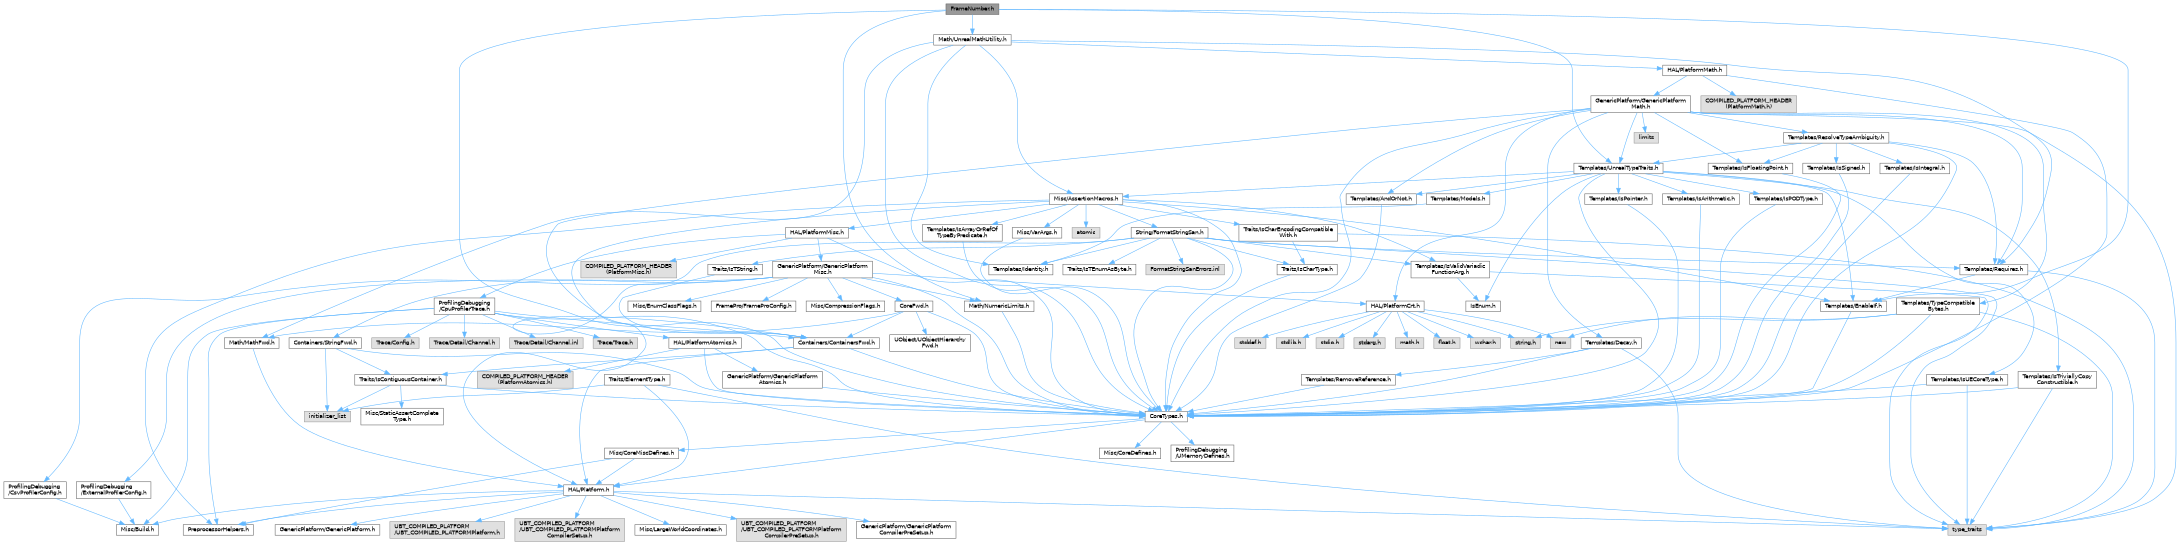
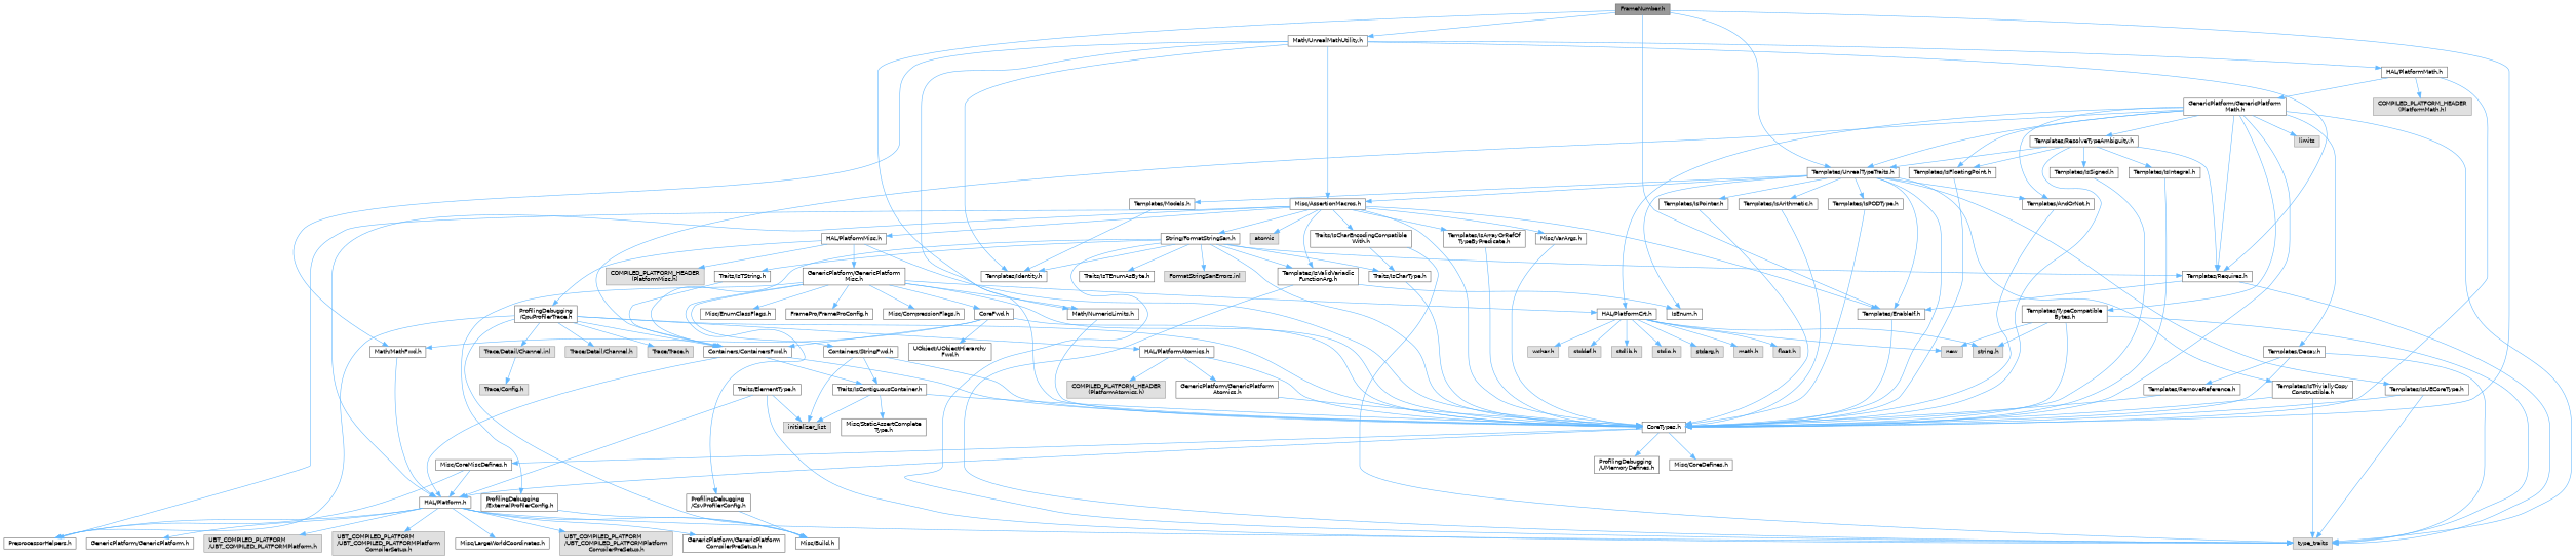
  digraph {
    node [color=grey40 fillcolor=white fontname=Helvetica fontsize=10 shape=box style=filled]
    edge [color=steelblue1 fontname=Helvetica fontsize=10 labelfontname=Helvetica labelfontsize=10 style=solid]
    n1 [color=gray40 fillcolor=grey60 fontcolor=black height=0.2 label="FrameNumber.h" width=0.4]
    n2 [height=0.2 label="CoreTypes.h" width=0.4]
    n3 [height=0.2 label="Math/NumericLimits.h" width=0.4]
    n4 [height=0.2 label="Math/UnrealMathUtility.h" width=0.4]
    n5 [height=0.2 label="Templates/EnableIf.h" width=0.4]
    n6 [height=0.2 label="Templates/UnrealTypeTraits.h" width=0.4]
    n7 [height=0.2 label="HAL/Platform.h" width=0.4]
    n8 [height=0.2 label="ProfilingDebugging\l/UMemoryDefines.h" width=0.4]
    n9 [height=0.2 label="Misc/CoreMiscDefines.h" width=0.4]
    n10 [height=0.2 label="Misc/CoreDefines.h" width=0.4]
    n11 [height=0.2 label="Misc/AssertionMacros.h" width=0.4]
    n12 [height=0.2 label="Math/MathFwd.h" width=0.4]
    n13 [height=0.2 label="Templates/Requires.h" width=0.4]
    n14 [height=0.2 label="Templates/Identity.h" width=0.4]
    n15 [height=0.2 label="HAL/PlatformMath.h" width=0.4]
    n16 [height=0.2 label="IsEnum.h" width=0.4]
    n17 [height=0.2 label="Templates/AndOrNot.h" width=0.4]
    n18 [height=0.2 label="Templates/IsPointer.h" width=0.4]
    n19 [height=0.2 label="Templates/IsArithmetic.h" width=0.4]
    n20 [height=0.2 label="Templates/Models.h" width=0.4]
    n21 [height=0.2 label="Templates/IsPODType.h" width=0.4]
    n22 [height=0.2 label="Templates/IsUECoreType.h" width=0.4]
    n23 [height=0.2 label="Templates/IsTriviallyCopy\lConstructible.h" width=0.4]
    n24 [height=0.2 label="Misc/Build.h" width=0.4]
    n25 [height=0.2 label="Misc/LargeWorldCoordinates.h" width=0.4]
    n26 [color=grey60 fillcolor="#E0E0E0" height=0.2 label=type_traits width=0.4]
    n27 [height=0.2 label="PreprocessorHelpers.h" width=0.4]
    n28 [color=grey60 fillcolor="#E0E0E0" height=0.2 label="UBT_COMPILED_PLATFORM\l/UBT_COMPILED_PLATFORMPlatform\lCompilerPreSetup.h" width=0.4]
    n29 [height=0.2 label="GenericPlatform/GenericPlatform\lCompilerPreSetup.h" width=0.4]
    n30 [height=0.2 label="GenericPlatform/GenericPlatform.h" width=0.4]
    n31 [color=grey60 fillcolor="#E0E0E0" height=0.2 label="UBT_COMPILED_PLATFORM\l/UBT_COMPILED_PLATFORMPlatform.h" width=0.4]
    n32 [color=grey60 fillcolor="#E0E0E0" height=0.2 label="UBT_COMPILED_PLATFORM\l/UBT_COMPILED_PLATFORMPlatform\lCompilerSetup.h" width=0.4]
    n33 [height=0.2 label="HAL/PlatformMisc.h" width=0.4]
    n34 [height=0.2 label="Templates/IsArrayOrRefOf\lTypeByPredicate.h" width=0.4]
    n35 [height=0.2 label="Templates/IsValidVariadic\lFunctionArg.h" width=0.4]
    n36 [height=0.2 label="Traits/IsCharEncodingCompatible\lWith.h" width=0.4]
    n37 [height=0.2 label="Misc/VarArgs.h" width=0.4]
    n38 [height=0.2 label="String/FormatStringSan.h" width=0.4]
    n39 [color=grey60 fillcolor="#E0E0E0" height=0.2 label=atomic width=0.4]
    n40 [height=0.2 label="GenericPlatform/GenericPlatform\lMath.h" width=0.4]
    n41 [color=grey60 fillcolor="#E0E0E0" height=0.2 label="COMPILED_PLATFORM_HEADER\l(PlatformMath.h)" width=0.4]
    n42 [height=0.2 label="GenericPlatform/GenericPlatform\lMisc.h" width=0.4]
    n43 [color=grey60 fillcolor="#E0E0E0" height=0.2 label="COMPILED_PLATFORM_HEADER\l(PlatformMisc.h)" width=0.4]
    n44 [height=0.2 label="ProfilingDebugging\l/CpuProfilerTrace.h" width=0.4]
    n45 [height=0.2 label="Traits/IsCharType.h" width=0.4]
    n46 [height=0.2 label="Containers/ContainersFwd.h" width=0.4]
    n47 [height=0.2 label="Traits/IsTEnumAsByte.h" width=0.4]
    n48 [height=0.2 label="Traits/IsTString.h" width=0.4]
    n49 [color=grey60 fillcolor="#E0E0E0" height=0.2 label="FormatStringSanErrors.inl" width=0.4]
    n50 [height=0.2 label="Containers/StringFwd.h" width=0.4]
    n51 [height=0.2 label="CoreFwd.h" width=0.4]
    n52 [height=0.2 label="FramePro/FrameProConfig.h" width=0.4]
    n53 [height=0.2 label="HAL/PlatformCrt.h" width=0.4]
    n54 [height=0.2 label="Misc/CompressionFlags.h" width=0.4]
    n55 [height=0.2 label="Misc/EnumClassFlags.h" width=0.4]
    n56 [height=0.2 label="ProfilingDebugging\l/CsvProfilerConfig.h" width=0.4]
    n57 [height=0.2 label="ProfilingDebugging\l/ExternalProfilerConfig.h" width=0.4]
    n58 [height=0.2 label="HAL/PlatformAtomics.h" width=0.4]
    n59 [color=grey60 fillcolor="#E0E0E0" height=0.2 label="Trace/Config.h" width=0.4]
    n60 [color=grey60 fillcolor="#E0E0E0" height=0.2 label="Trace/Detail/Channel.h" width=0.4]
    n61 [color=grey60 fillcolor="#E0E0E0" height=0.2 label="Trace/Detail/Channel.inl" width=0.4]
    n62 [color=grey60 fillcolor="#E0E0E0" height=0.2 label="Trace/Trace.h" width=0.4]
    n63 [height=0.2 label="Traits/IsContiguousContainer.h" width=0.4]
    n64 [color=grey60 fillcolor="#E0E0E0" height=0.2 label=initializer_list width=0.4]
    n65 [height=0.2 label="UObject/UObjectHierarchy\lFwd.h" width=0.4]
    n66 [color=grey60 fillcolor="#E0E0E0" height=0.2 label=new width=0.4]
    n67 [color=grey60 fillcolor="#E0E0E0" height=0.2 label="wchar.h" width=0.4]
    n68 [color=grey60 fillcolor="#E0E0E0" height=0.2 label="stddef.h" width=0.4]
    n69 [color=grey60 fillcolor="#E0E0E0" height=0.2 label="stdlib.h" width=0.4]
    n70 [color=grey60 fillcolor="#E0E0E0" height=0.2 label="stdio.h" width=0.4]
    n71 [color=grey60 fillcolor="#E0E0E0" height=0.2 label="stdarg.h" width=0.4]
    n72 [color=grey60 fillcolor="#E0E0E0" height=0.2 label="math.h" width=0.4]
    n73 [color=grey60 fillcolor="#E0E0E0" height=0.2 label="float.h" width=0.4]
    n74 [color=grey60 fillcolor="#E0E0E0" height=0.2 label="string.h" width=0.4]
    n75 [height=0.2 label="Traits/ElementType.h" width=0.4]
    n76 [height=0.2 label="Misc/StaticAssertComplete\lType.h" width=0.4]
    n77 [height=0.2 label="GenericPlatform/GenericPlatform\lAtomics.h" width=0.4]
    n78 [color=grey60 fillcolor="#E0E0E0" height=0.2 label="COMPILED_PLATFORM_HEADER\l(PlatformAtomics.h)" width=0.4]
    n79 [height=0.2 label="Templates/Decay.h" width=0.4]
    n80 [height=0.2 label="Templates/IsFloatingPoint.h" width=0.4]
    n81 [height=0.2 label="Templates/ResolveTypeAmbiguity.h" width=0.4]
    n82 [height=0.2 label="Templates/TypeCompatible\lBytes.h" width=0.4]
    n83 [color=grey60 fillcolor="#E0E0E0" height=0.2 label=limits width=0.4]
    n84 [height=0.2 label="Templates/RemoveReference.h" width=0.4]
    n85 [height=0.2 label="Templates/IsSigned.h" width=0.4]
    n86 [height=0.2 label="Templates/IsIntegral.h" width=0.4]
    n1 -> n2
    n1 -> n3
    n1 -> n4
    n1 -> n5
    n1 -> n6
    n2 -> n7
    n2 -> n8
    n2 -> n9
    n2 -> n10
    n3 -> n2
    n4 -> n2
    n4 -> n11
    n4 -> n12
    n4 -> n13
    n4 -> n14
    n4 -> n15
    n5 -> n2
    n6 -> n2
    n6 -> n5
    n6 -> n11
    n6 -> n16
    n6 -> n17
    n6 -> n18
    n6 -> n19
    n6 -> n20
    n6 -> n21
    n6 -> n22
    n6 -> n23
    n7 -> n24
    n7 -> n25
    n7 -> n26
    n7 -> n27
    n7 -> n28
    n7 -> n29
    n7 -> n30
    n7 -> n31
    n7 -> n32
    n9 -> n7
    n9 -> n27
    n11 -> n2
    n11 -> n5
    n11 -> n7
    n11 -> n27
    n11 -> n33
    n11 -> n34
    n11 -> n35
    n11 -> n36
    n11 -> n37
    n11 -> n38
    n11 -> n39
    n12 -> n7
    n13 -> n5
    n13 -> n26
    n15 -> n2
    n15 -> n40
    n15 -> n41
    n17 -> n2
    n18 -> n2
    n19 -> n2
    n20 -> n14
    n21 -> n2
    n22 -> n2
    n22 -> n26
    n23 -> n2
    n23 -> n26
    n33 -> n2
    n33 -> n42
    n33 -> n43
    n33 -> n44
    n34 -> n2
    n35 -> n16
    n35 -> n26
    n36 -> n26
    n36 -> n45
    n37 -> n2
    n38 -> n2
    n38 -> n13
    n38 -> n14
    n38 -> n26
    n38 -> n35
    n38 -> n45
    n38 -> n46
    n38 -> n47
    n38 -> n48
    n38 -> n49
    n40 -> n2
    n40 -> n6
    n40 -> n13
    n40 -> n17
    n40 -> n26
    n40 -> n46
    n40 -> n53
    n40 -> n79
    n40 -> n80
    n40 -> n81
    n40 -> n82
    n40 -> n83
    n42 -> n2
    n42 -> n3
    n42 -> n50
    n42 -> n51
    n42 -> n52
    n42 -> n53
    n42 -> n54
    n42 -> n55
    n42 -> n56
    n42 -> n57
    n44 -> n2
    n44 -> n24
    n44 -> n27
    n44 -> n46
    n44 -> n58
-   n44 -> n59
+   n61 -> n59
    n44 -> n60
    n44 -> n61
    n44 -> n62
    n45 -> n2
    n46 -> n2
    n46 -> n7
    n46 -> n63
    n48 -> n46
    n50 -> n2
    n50 -> n63
    n50 -> n64
    n51 -> n2
    n51 -> n12
    n51 -> n46
    n51 -> n65
    n53 -> n66
    n53 -> n67
    n53 -> n68
    n53 -> n69
    n53 -> n70
    n53 -> n71
    n53 -> n72
    n53 -> n73
    n53 -> n74
    n56 -> n24
    n57 -> n24
    n58 -> n2
    n58 -> n77
    n58 -> n78
    n63 -> n2
    n63 -> n64
    n63 -> n76
    n75 -> n7
    n75 -> n26
    n75 -> n64
    n77 -> n2
    n79 -> n2
    n79 -> n26
    n79 -> n84
    n80 -> n2
    n81 -> n2
    n81 -> n6
    n81 -> n13
    n81 -> n80
    n81 -> n85
    n81 -> n86
    n82 -> n2
    n82 -> n26
    n82 -> n66
    n82 -> n74
    n84 -> n2
    n85 -> n2
    n86 -> n2
  }
